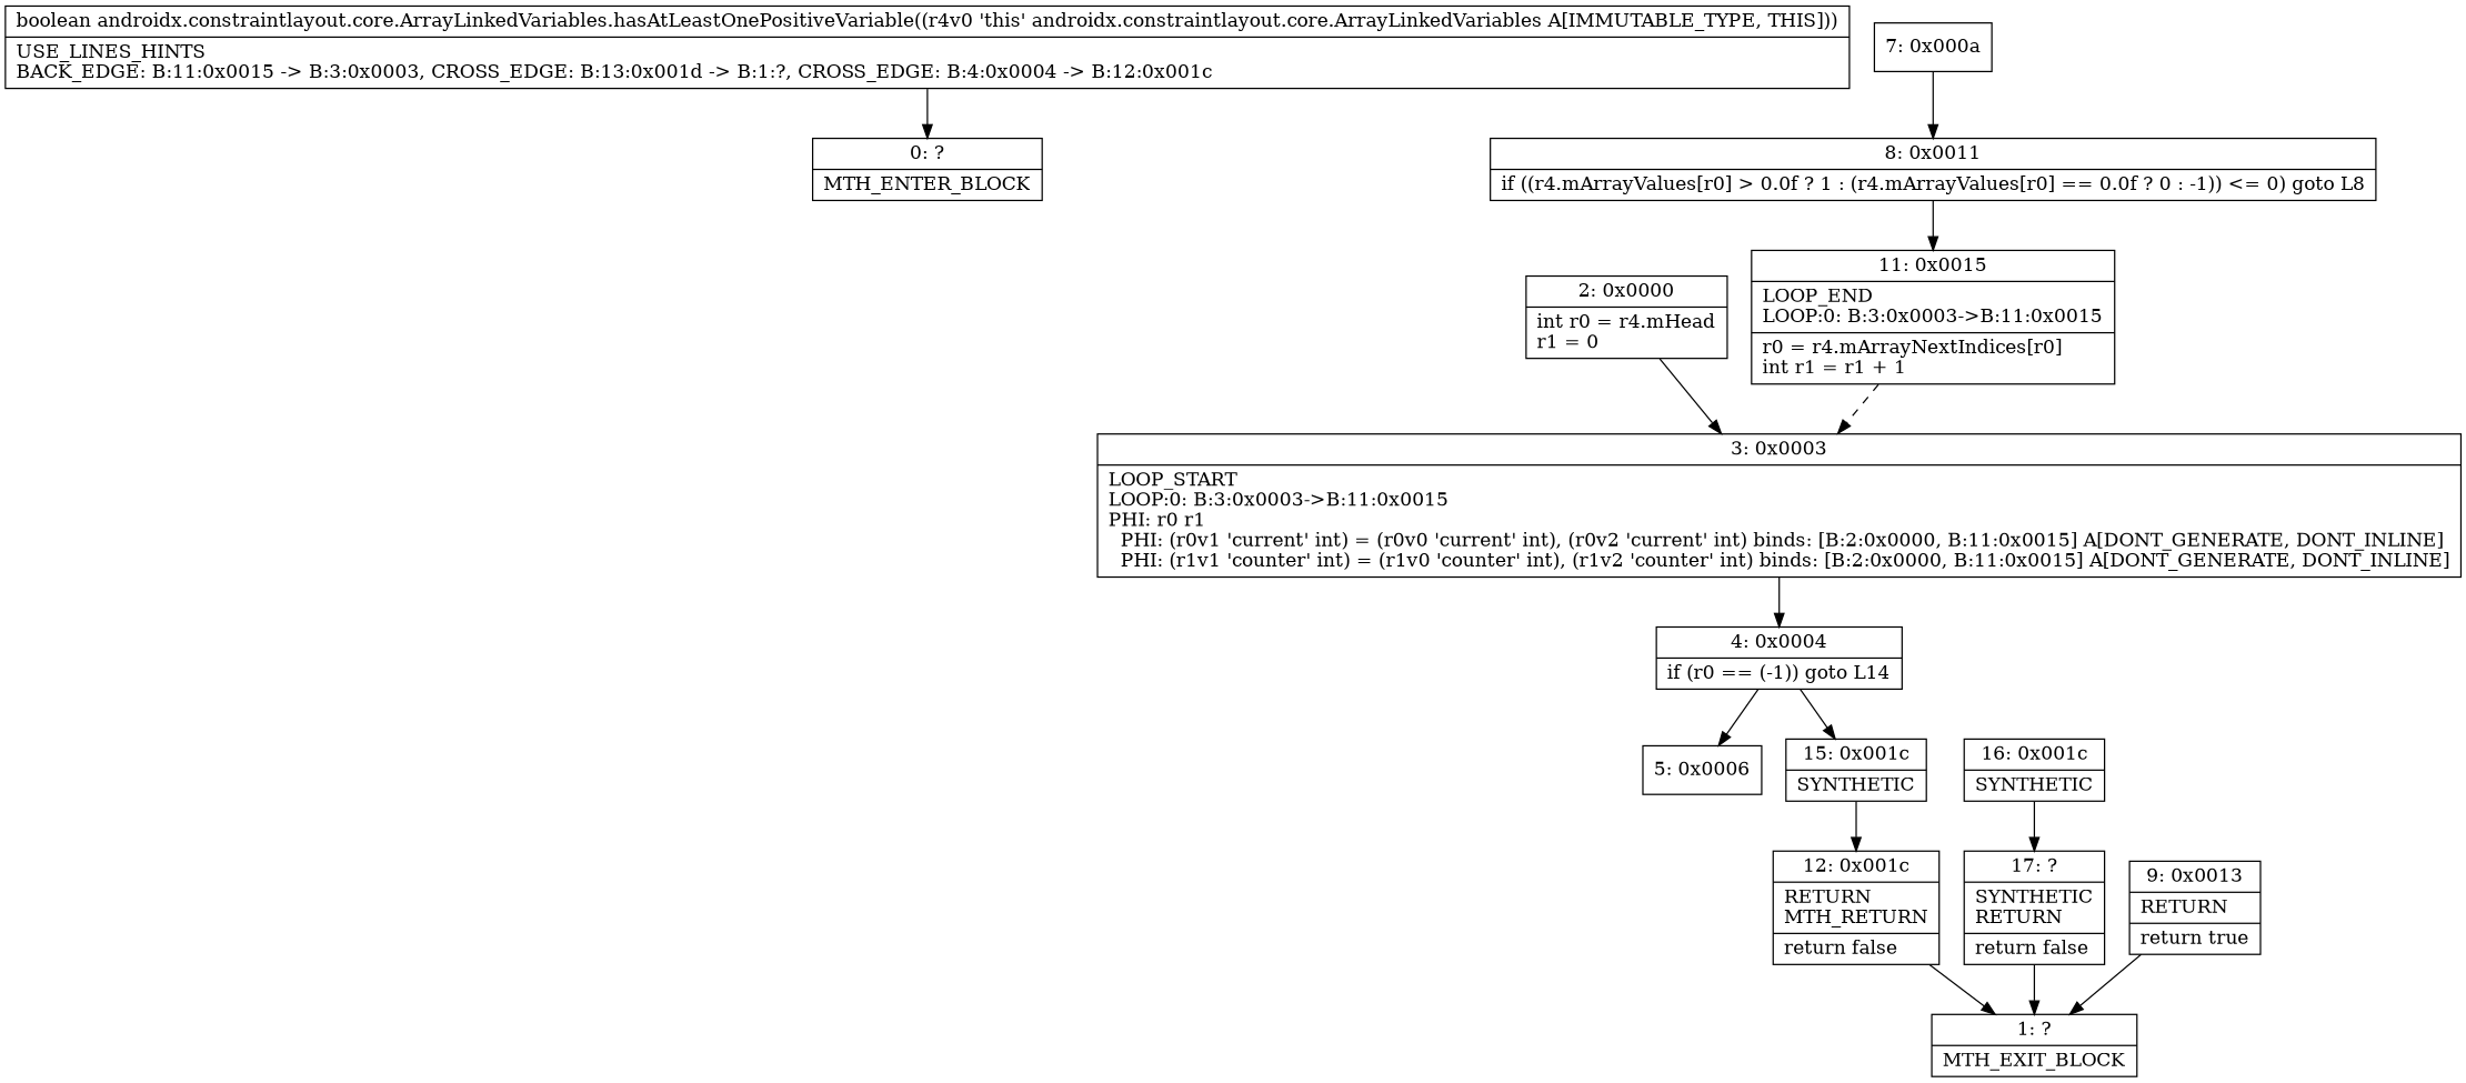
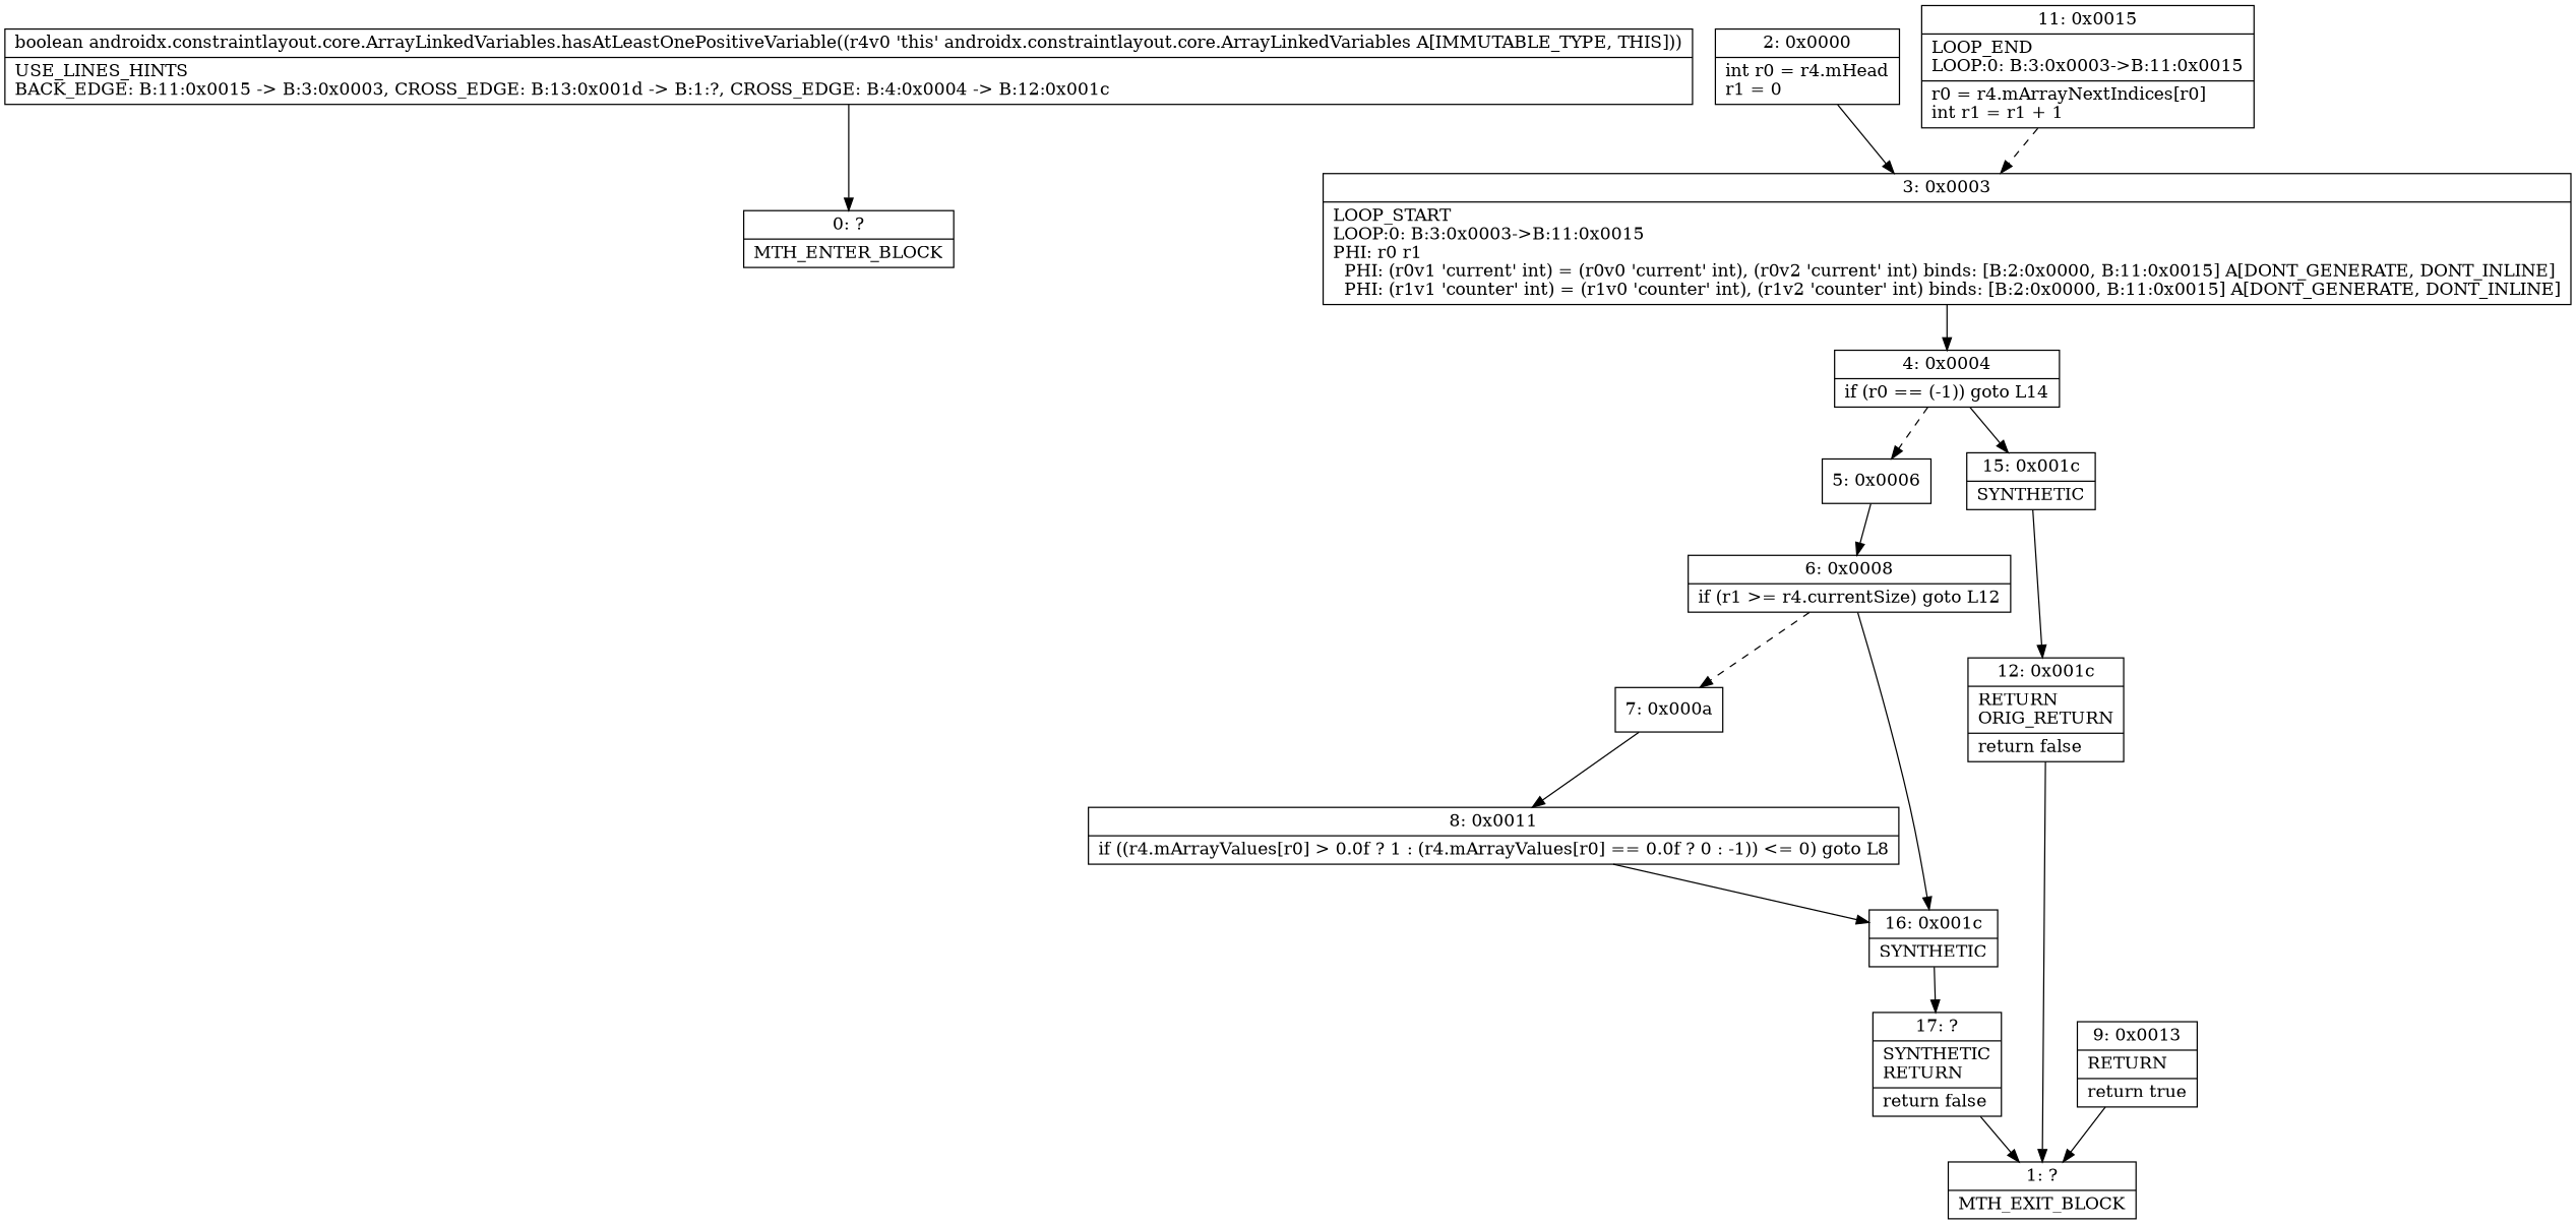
  digraph {
    node [shape=record]
    n1 [label="{0\:\ ?|MTH_ENTER_BLOCK\l}"]
    n2 [label="{2\:\ 0x0000|int r0 = r4.mHead\lr1 = 0\l}"]
    n3 [label="{3\:\ 0x0003|LOOP_START\lLOOP:0: B:3:0x0003\-\>B:11:0x0015\lPHI: r0 r1 \l  PHI: (r0v1 'current' int) = (r0v0 'current' int), (r0v2 'current' int) binds: [B:2:0x0000, B:11:0x0015] A[DONT_GENERATE, DONT_INLINE]\l  PHI: (r1v1 'counter' int) = (r1v0 'counter' int), (r1v2 'counter' int) binds: [B:2:0x0000, B:11:0x0015] A[DONT_GENERATE, DONT_INLINE]\l}"]
    n4 [label="{4\:\ 0x0004|if (r0 == (\-1)) goto L14\l}"]
    n5 [label="{5\:\ 0x0006}"]
    n6 [label="{15\:\ 0x001c|SYNTHETIC\l}"]
-   n8 [label="{12\:\ 0x001c|RETURN\lMTH_RETURN\l|return false\l}"]
+   n7 [label="{6\:\ 0x0008|if (r1 \>= r4.currentSize) goto L12\l}"]
+   n8 [label="{12\:\ 0x001c|RETURN\lORIG_RETURN\l|return false\l}"]
    n9 [label="{7\:\ 0x000a}"]
    n10 [label="{16\:\ 0x001c|SYNTHETIC\l}"]
    n11 [label="{8\:\ 0x0011|if ((r4.mArrayValues[r0] \> 0.0f ? 1 : (r4.mArrayValues[r0] == 0.0f ? 0 : \-1)) \<= 0) goto L8\l}"]
    n12 [label="{17\:\ ?|SYNTHETIC\lRETURN\l|return false\l}"]
    n13 [label="{11\:\ 0x0015|LOOP_END\lLOOP:0: B:3:0x0003\-\>B:11:0x0015\l|r0 = r4.mArrayNextIndices[r0]\lint r1 = r1 + 1\l}"]
    n14 [label="{9\:\ 0x0013|RETURN\l|return true\l}"]
    n15 [label="{1\:\ ?|MTH_EXIT_BLOCK\l}"]
    n16 [label="{boolean androidx.constraintlayout.core.ArrayLinkedVariables.hasAtLeastOnePositiveVariable((r4v0 'this' androidx.constraintlayout.core.ArrayLinkedVariables A[IMMUTABLE_TYPE, THIS]))  | USE_LINES_HINTS\lBACK_EDGE: B:11:0x0015 \-\> B:3:0x0003, CROSS_EDGE: B:13:0x001d \-\> B:1:?, CROSS_EDGE: B:4:0x0004 \-\> B:12:0x001c\l}"]
    n2 -> n3
    n3 -> n4
-   n4 -> n5 [style=solid]
+   n4 -> n5 [style=dashed]
    n4 -> n6
+   n5 -> n7
    n6 -> n8
+   n7 -> n9 [style=dashed]
+   n7 -> n10
    n8 -> n15
    n9 -> n11
    n10 -> n12
-   n11 -> n13
+   n11 -> n10
    n12 -> n15
    n13 -> n3 [style=dashed]
    n14 -> n15
    n16 -> n1
  }
